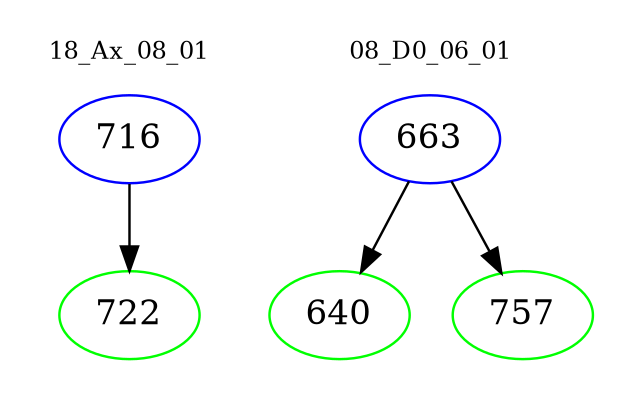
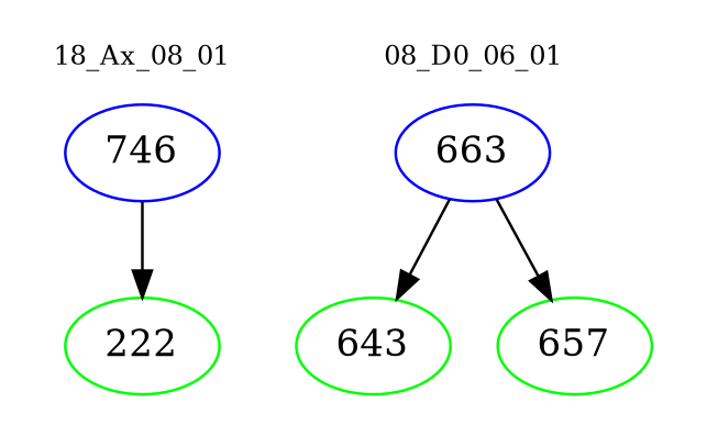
  digraph {
    node [color=green]
    edge [color=black]
-   n1 [color=blue label=716]
-   n2 [label=722]
+   n1 [color=blue label=746]
+   n2 [label=222]
    n3 [color=blue label=663]
-   n4 [label=640]
-   n5 [label=757]
+   n4 [label=643]
+   n5 [label=657]
    subgraph cluster_1 {
      color=white
      fontsize=10
      label="18_Ax_08_01"
      n1
      n2
    }
    subgraph cluster_2 {
      color=white
      fontsize=10
      label="08_D0_06_01"
      n3
      n4
      n5
    }
    n1 -> n2
    n3 -> n4
    n3 -> n5
  }
